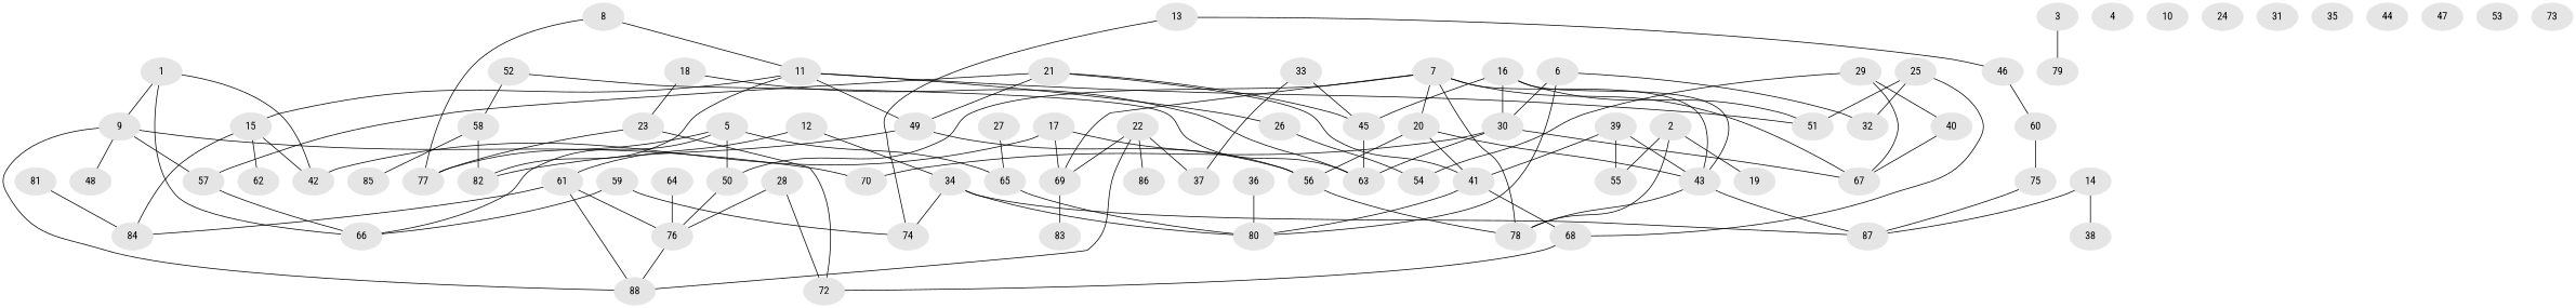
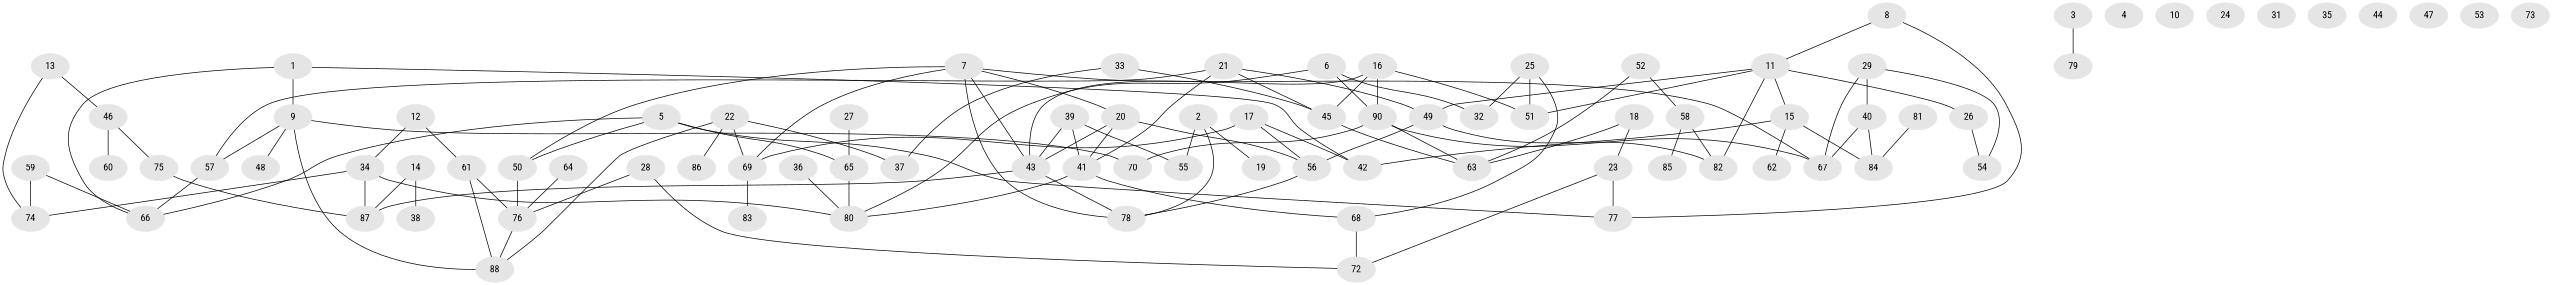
  graph {
    fontname="Roboto Condensed"
    node [color=gray90 fontname="Roboto Condensed" style=filled]
    edge [fontname="Roboto Condensed"]
    1
    9
    42
    66
    48
    57
    70
    88
    2
    19
    55
    78
    3
    79
    4
    5
    50
    65
    77
    76
    80
    6
-   30
+   30 [label=90]
    32
    67
    63
    7
    20
    43
    69
    56
    41
    87
    83
    8
    11
    15
    26
    49
    51
    82
    10
    62
    84
    54
    12
    34
    61
    74
    13
    46
    60
    75
    14
    38
    16
    45
    17
    18
    23
    72
    68
    21
    22
    37
    86
    24
    25
    27
    28
    29
    40
    31
    33
    35
    36
    39
    44
    47
    52
    58
    85
    53
    59
    64
    73
    81
    1 -- 9
    1 -- 42
    1 -- 66
    9 -- 48
    9 -- 57
    9 -- 70
    9 -- 88
    57 -- 66
    2 -- 19
    2 -- 55
    2 -- 78
    3 -- 79
    5 -- 66
    5 -- 50
    5 -- 65
    5 -- 77
    50 -- 76
    65 -- 80
    76 -- 88
    6 -- 80
    6 -- 30
    6 -- 32
    30 -- 70
    30 -- 67
    30 -- 63
    7 -- 78
    7 -- 50
    7 -- 67
    7 -- 20
    7 -- 43
    7 -- 69
    20 -- 43
    20 -- 56
    20 -- 41
    43 -- 78
    43 -- 87
    69 -- 83
    56 -- 78
    41 -- 80
    41 -- 68
    8 -- 77
    8 -- 11
    11 -- 15
    11 -- 26
    11 -- 49
    11 -- 51
    11 -- 82
    15 -- 42
    15 -- 62
    15 -- 84
    26 -- 54
    49 -- 56
    49 -- 82
    12 -- 34
    12 -- 61
    34 -- 80
    34 -- 87
    34 -- 74
    61 -- 88
    61 -- 76
-   61 -- 84
+   40 -- 84
    13 -- 74
    13 -- 46
    46 -- 60
-   60 -- 75
+   46 -- 75
    75 -- 87
    14 -- 87
    14 -- 38
    16 -- 30
    16 -- 43
    16 -- 51
    16 -- 45
    45 -- 63
    17 -- 42
    17 -- 69
    17 -- 56
    18 -- 63
    18 -- 23
    23 -- 77
    23 -- 72
    68 -- 72
    21 -- 57
    21 -- 41
    21 -- 49
    21 -- 45
    22 -- 88
    22 -- 69
    22 -- 37
    22 -- 86
    25 -- 32
    25 -- 51
    25 -- 68
    27 -- 65
    28 -- 76
    28 -- 72
    29 -- 67
    29 -- 54
    29 -- 40
    40 -- 67
    33 -- 45
    33 -- 37
    36 -- 80
    39 -- 55
    39 -- 43
    39 -- 41
    52 -- 63
    52 -- 58
    58 -- 82
    58 -- 85
    59 -- 66
    59 -- 74
    64 -- 76
    81 -- 84
  }
